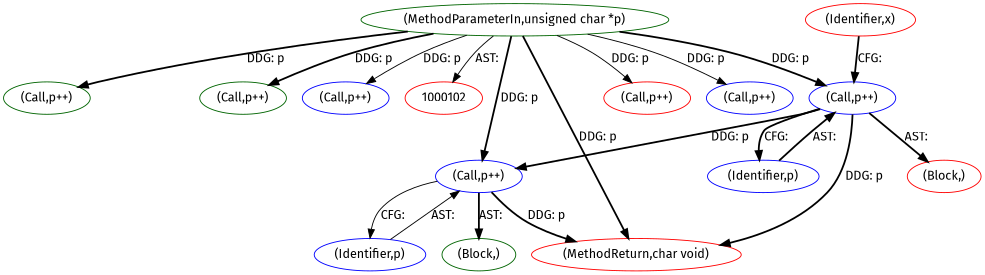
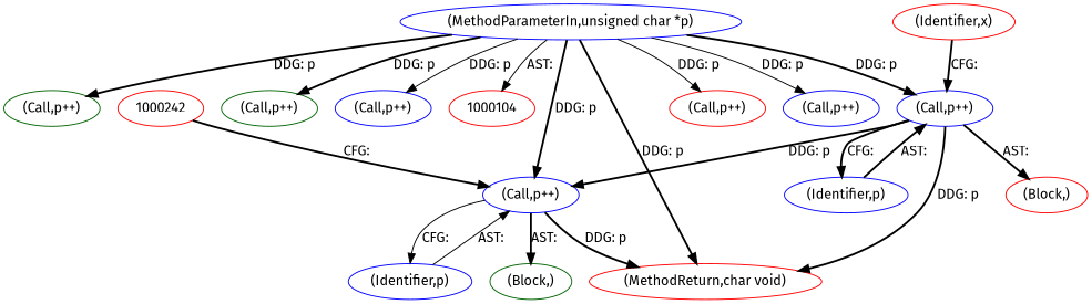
  digraph {
    fontname="Fira Sans"
    node [color=blue fontname="Fira Sans"]
    edge [fontname="Fira Sans" style=bold]
    n1 [label="(Call,p++)"]
    n2 [label="(Call,p++)"]
    n3 [color=red label="(Block,)"]
    n4 [label="(Identifier,p)"]
    n5 [color=red label="(MethodReturn,char void)"]
    n6 [color=darkgreen label="(Block,)"]
    n7 [label="(Identifier,p)"]
-   n8 [color=darkgreen label="(MethodParameterIn,unsigned char *p)"]
+   n8 [label="(MethodParameterIn,unsigned char *p)"]
    n9 [color=red label="(Call,p++)"]
    n10 [label="(Call,p++)"]
    n11 [color=darkgreen label="(Call,p++)"]
    n12 [color=darkgreen label="(Call,p++)"]
    n13 [label="(Call,p++)"]
-   1000104 [color=red label=1000102]
+   1000104 [color=red]
    n15 [color=red label="(Identifier,x)"]
+   1000242 [color=red]
    n1 -> n2 [label="DDG: p"]
    n1 -> n3 [label="AST: "]
    n1 -> n4 [label="CFG: "]
    n1 -> n5 [label="DDG: p"]
    n2 -> n5 [label="DDG: p"]
    n2 -> n6 [label="AST: "]
    n2 -> n7 [label="CFG: " style=solid]
    n4 -> n1 [label="AST: "]
    n7 -> n2 [label="AST: " style=solid]
    n8 -> n1 [label="DDG: p"]
    n8 -> n2 [label="DDG: p"]
    n8 -> n5 [label="DDG: p"]
    n8 -> n9 [label="DDG: p" style=solid]
    n8 -> n10 [label="DDG: p" style=solid]
    n8 -> n11 [label="DDG: p"]
    n8 -> n12 [label="DDG: p"]
    n8 -> n13 [label="DDG: p" style=solid]
    n8 -> 1000104 [label="AST: " style=solid]
    n15 -> n1 [label="CFG: "]
+   1000242 -> n2 [label="CFG: "]
  }
